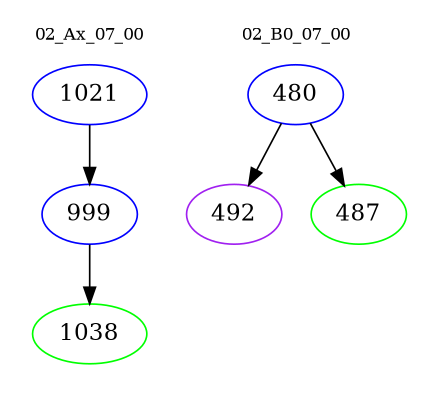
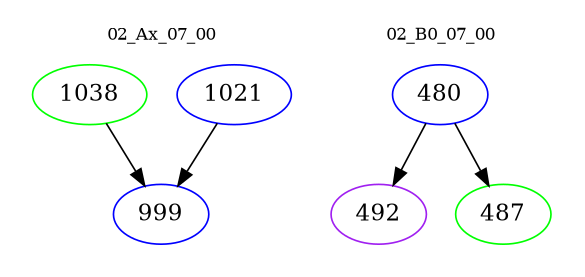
  digraph {
    node [color=blue]
    edge [color=black]
    n1 [label=999]
    n2 [label=1021]
    n3 [color=green label=1038]
    n4 [label=480]
    n5 [color=purple label=492]
    n6 [color=green label=487]
    subgraph cluster_1 {
      color=white
      fontsize=10
      label="02_Ax_07_00"
      n1
      n2
      n3
    }
    subgraph cluster_2 {
      color=white
      fontsize=10
      label="02_B0_07_00"
      n4
      n5
      n6
    }
-   n1 -> n3
+   n3 -> n1
    n2 -> n1
    n4 -> n5
    n4 -> n6
  }
